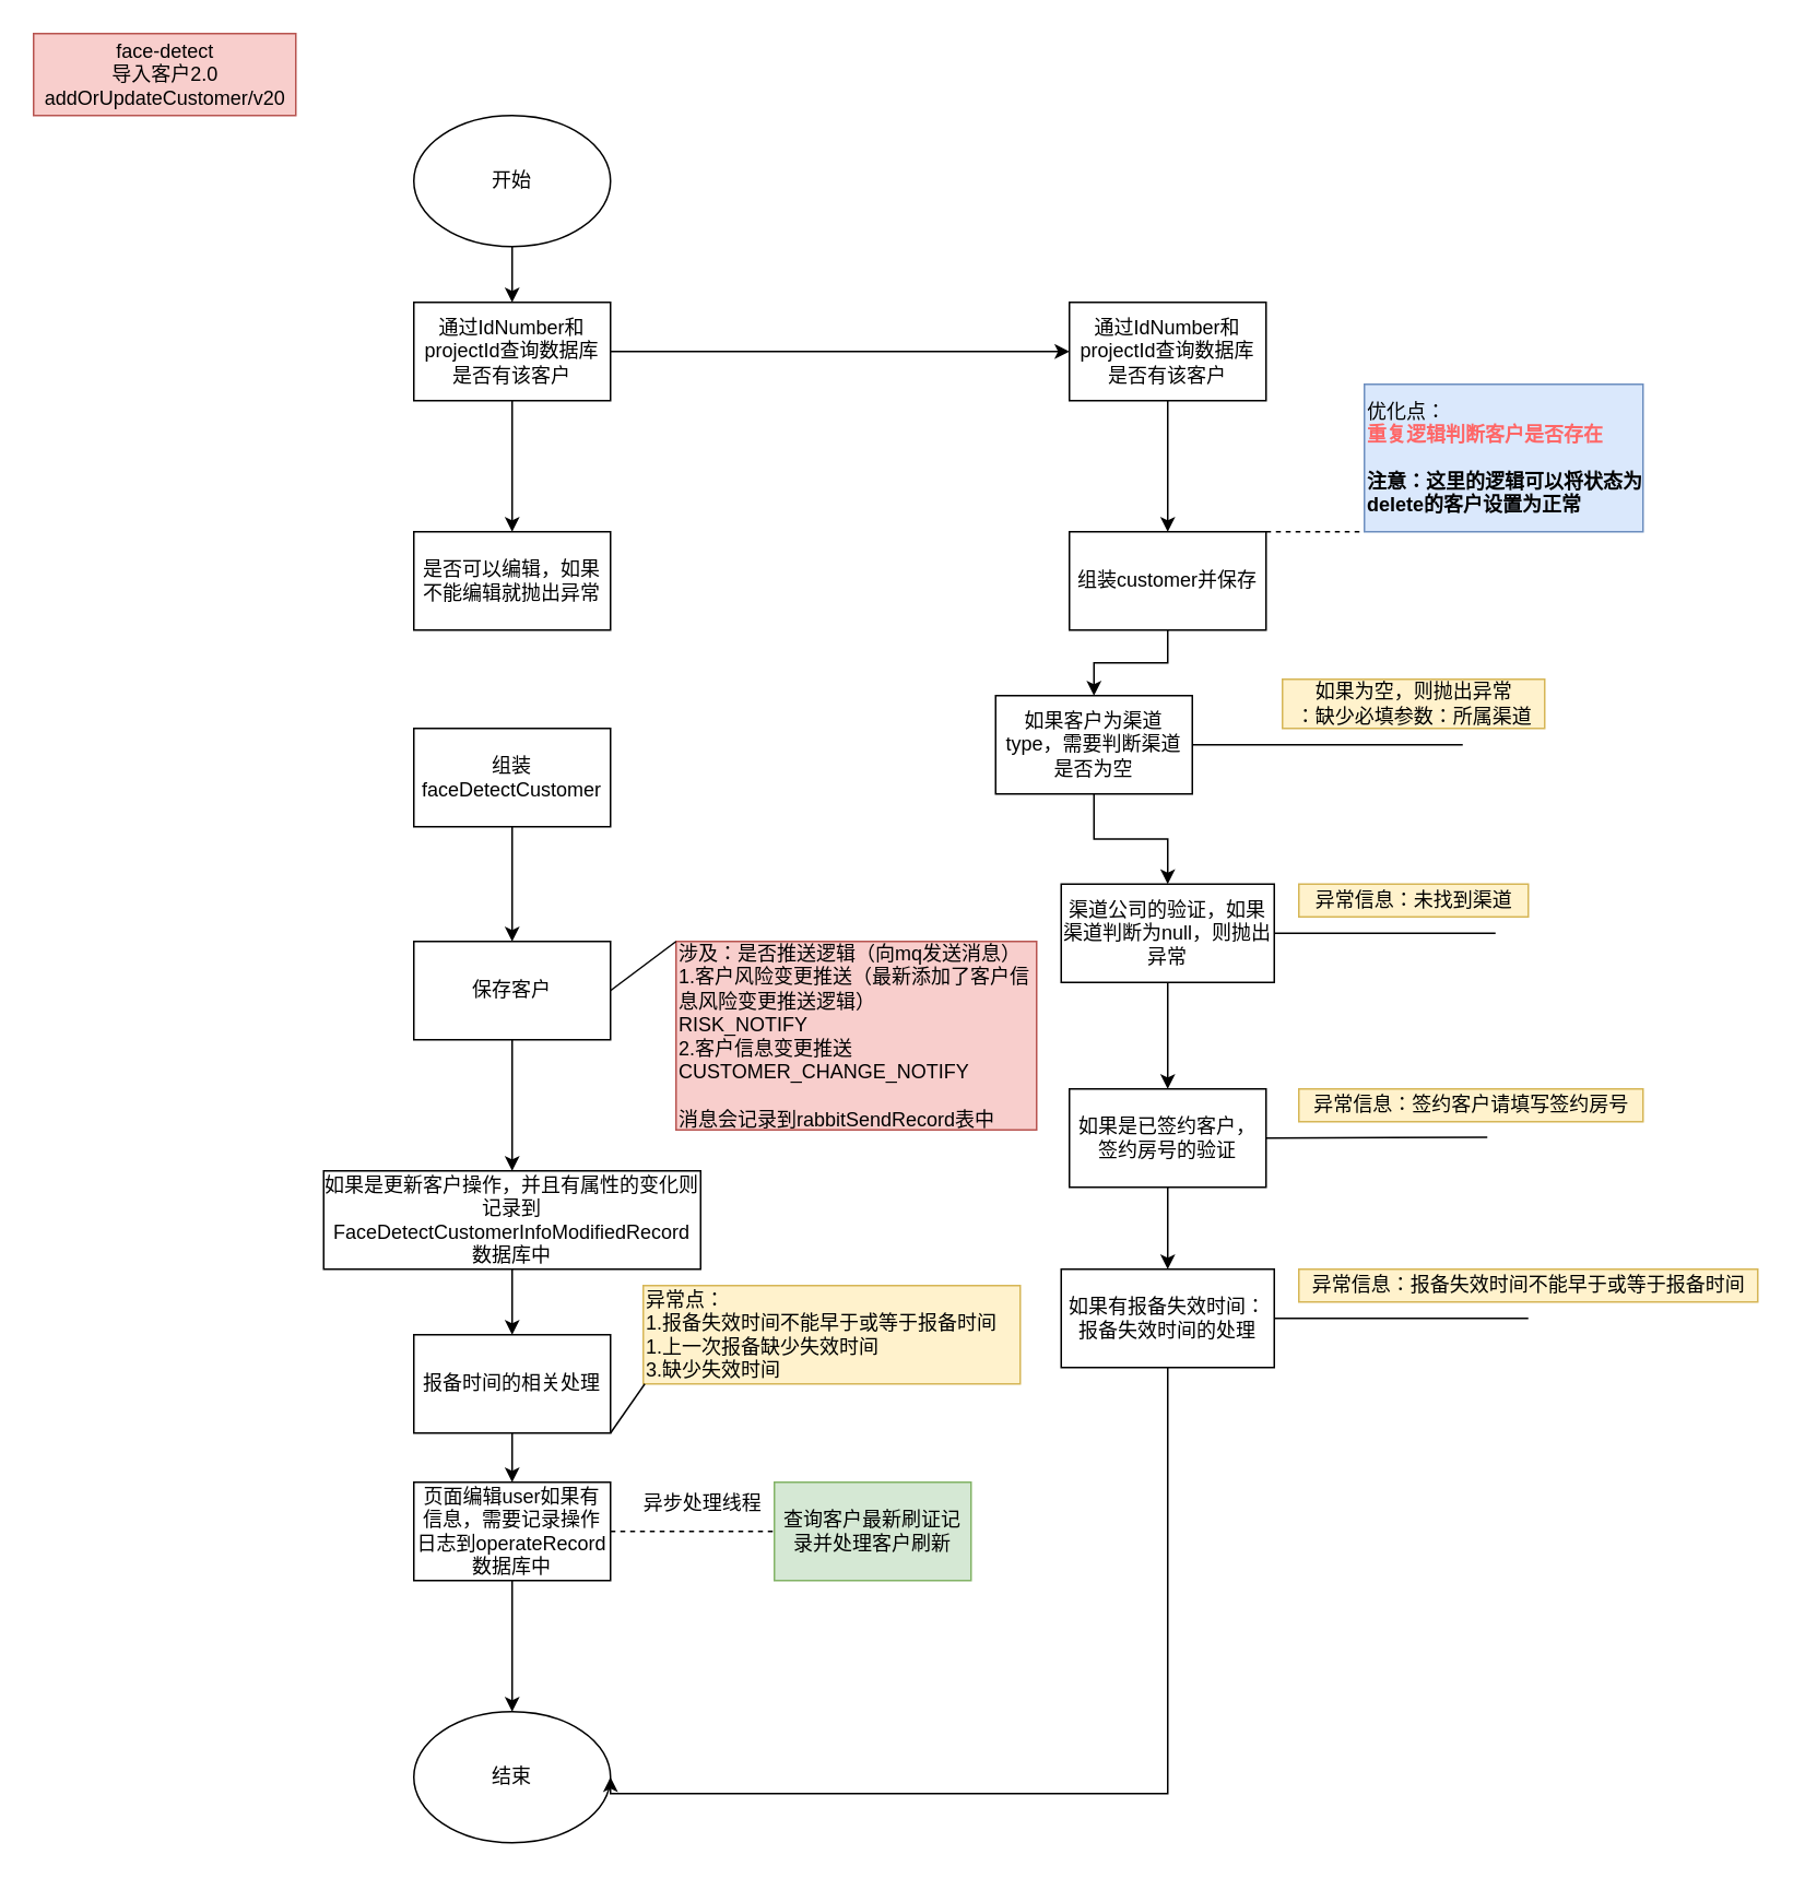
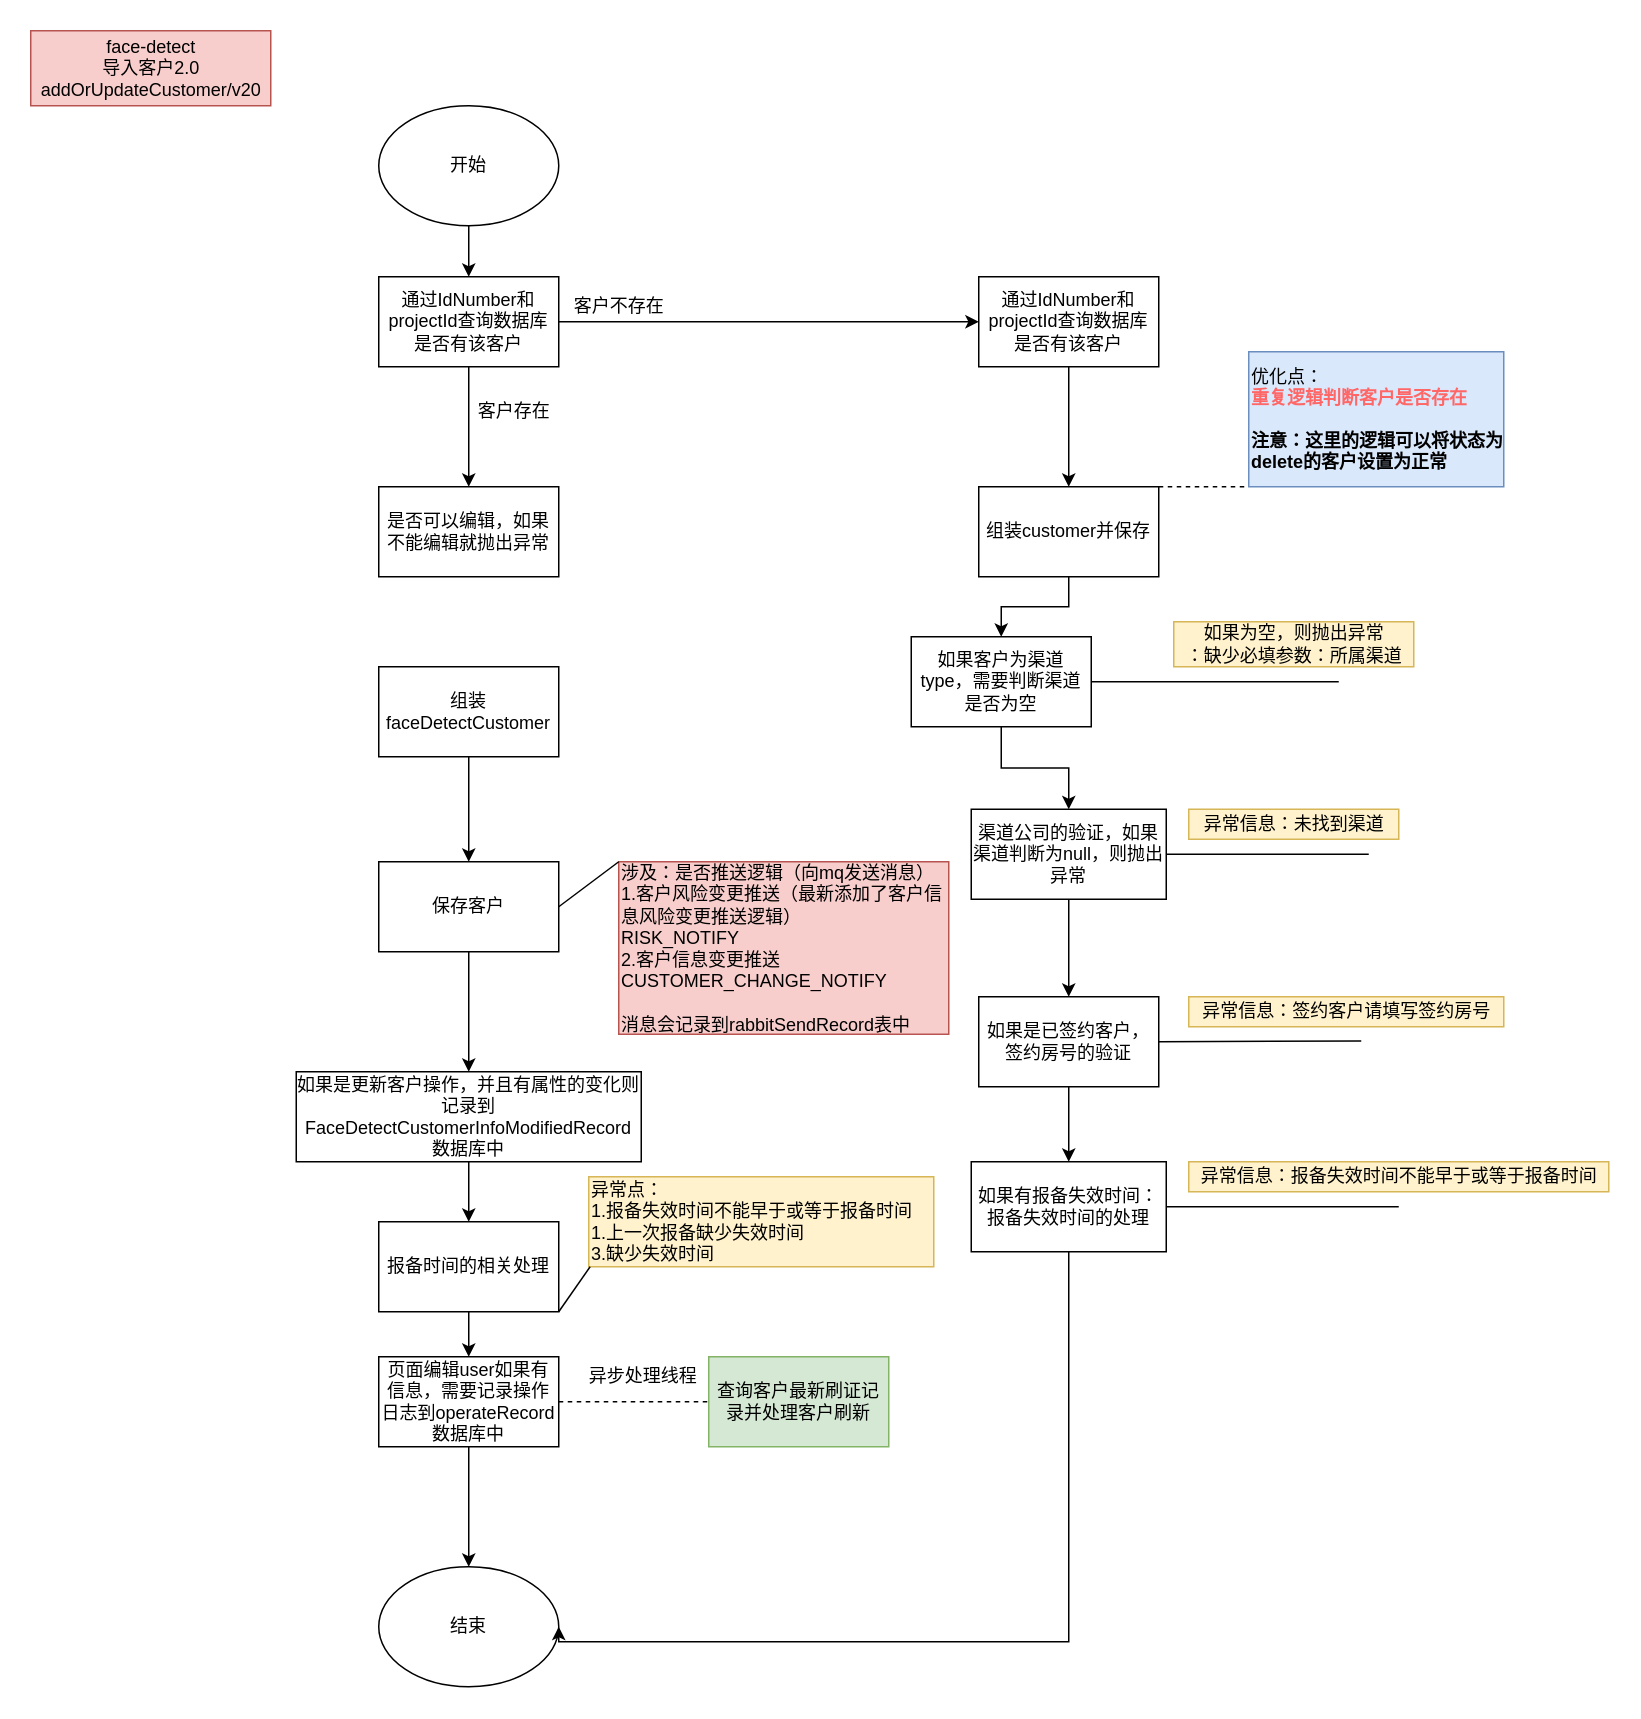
  <mxCell id="0" />
  <mxCell id="1" parent="0" />
  <mxCell id="2" value="face-detect&lt;br&gt;导入客户2.0&lt;br&gt;addOrUpdateCustomer/v20" style="text;html=1;align=center;verticalAlign=middle;resizable=0;points=[];autosize=1;fillColor=#f8cecc;strokeColor=#b85450;" parent="1" vertex="1"><mxGeometry x="20" y="20" width="160" height="50" as="geometry" /></mxCell>
  <mxCell id="3" style="edgeStyle=orthogonalEdgeStyle;rounded=0;orthogonalLoop=1;jettySize=auto;html=1;entryX=0.5;entryY=0;entryDx=0;entryDy=0;" edge="1" parent="1" source="4" target="7"><mxGeometry relative="1" as="geometry" /></mxCell>
  <mxCell id="4" value="开始" style="ellipse;whiteSpace=wrap;html=1;" parent="1" vertex="1"><mxGeometry x="252" y="70" width="120" height="80" as="geometry" /></mxCell>
  <mxCell id="5" value="" style="edgeStyle=orthogonalEdgeStyle;rounded=0;orthogonalLoop=1;jettySize=auto;html=1;" parent="1" source="7" target="15" edge="1"><mxGeometry relative="1" as="geometry" /></mxCell>
  <mxCell id="6" value="" style="edgeStyle=orthogonalEdgeStyle;rounded=0;orthogonalLoop=1;jettySize=auto;html=1;" parent="1" source="7" target="8" edge="1"><mxGeometry relative="1" as="geometry" /></mxCell>
  <mxCell id="7" value="&lt;span&gt;通过IdNumber和projectId查询数据库是否有该客户&lt;/span&gt;" style="rounded=0;whiteSpace=wrap;html=1;" parent="1" vertex="1"><mxGeometry x="252" y="184" width="120" height="60" as="geometry" /></mxCell>
  <mxCell id="8" value="&lt;span&gt;是否可以编辑，如果不能编辑就抛出异常&lt;/span&gt;" style="rounded=0;whiteSpace=wrap;html=1;" parent="1" vertex="1"><mxGeometry x="252" y="324" width="120" height="60" as="geometry" /></mxCell>
  <mxCell id="9" value="" style="edgeStyle=orthogonalEdgeStyle;rounded=0;orthogonalLoop=1;jettySize=auto;html=1;" parent="1" source="10" target="12" edge="1"><mxGeometry relative="1" as="geometry" /></mxCell>
  <mxCell id="10" value="&lt;span&gt;组装faceDetectCustomer&lt;/span&gt;" style="rounded=0;whiteSpace=wrap;html=1;" parent="1" vertex="1"><mxGeometry x="252" y="444" width="120" height="60" as="geometry" /></mxCell>
  <mxCell id="11" style="edgeStyle=orthogonalEdgeStyle;rounded=0;orthogonalLoop=1;jettySize=auto;html=1;entryX=0.5;entryY=0;entryDx=0;entryDy=0;" edge="1" parent="1" source="12" target="41"><mxGeometry relative="1" as="geometry" /></mxCell>
  <mxCell id="12" value="&lt;span&gt;保存客户&lt;/span&gt;" style="rounded=0;whiteSpace=wrap;html=1;" parent="1" vertex="1"><mxGeometry x="252" y="574" width="120" height="60" as="geometry" /></mxCell>
  <mxCell id="13" value="查询客户最新刷证记录并处理客户刷新" style="rounded=0;whiteSpace=wrap;html=1;fillColor=#d5e8d4;strokeColor=#82b366;" parent="1" vertex="1"><mxGeometry x="472" y="904" width="120" height="60" as="geometry" /></mxCell>
  <mxCell id="14" value="" style="edgeStyle=orthogonalEdgeStyle;rounded=0;orthogonalLoop=1;jettySize=auto;html=1;" parent="1" source="15" target="17" edge="1"><mxGeometry relative="1" as="geometry" /></mxCell>
  <mxCell id="15" value="&lt;span&gt;通过IdNumber和projectId查询数据库是否有该客户&lt;/span&gt;" style="rounded=0;whiteSpace=wrap;html=1;" parent="1" vertex="1"><mxGeometry x="652" y="184" width="120" height="60" as="geometry" /></mxCell>
  <mxCell id="16" style="edgeStyle=orthogonalEdgeStyle;rounded=0;orthogonalLoop=1;jettySize=auto;html=1;entryX=0.5;entryY=0;entryDx=0;entryDy=0;" edge="1" parent="1" source="17" target="24"><mxGeometry relative="1" as="geometry" /></mxCell>
  <mxCell id="17" value="&lt;span&gt;组装customer并保存&lt;/span&gt;" style="rounded=0;whiteSpace=wrap;html=1;" parent="1" vertex="1"><mxGeometry x="652" y="324" width="120" height="60" as="geometry" /></mxCell>
+ <mxCell id="18" value="客户不存在" style="text;html=1;align=center;verticalAlign=middle;resizable=0;points=[];autosize=1;" parent="1" vertex="1"><mxGeometry x="372" y="194" width="80" height="20" as="geometry" /></mxCell>
+ <mxCell id="19" value="客户存在" style="text;html=1;align=center;verticalAlign=middle;resizable=0;points=[];autosize=1;" parent="1" vertex="1"><mxGeometry x="312" y="264" width="60" height="20" as="geometry" /></mxCell>
  <mxCell id="20" value="结束" style="ellipse;whiteSpace=wrap;html=1;" parent="1" vertex="1"><mxGeometry x="252" y="1044" width="120" height="80" as="geometry" /></mxCell>
  <mxCell id="21" value="优化点：&lt;br&gt;&lt;b&gt;&lt;font color=&quot;#ff6666&quot;&gt;重复逻辑判断客户是否存在&lt;/font&gt;&lt;/b&gt;&lt;br&gt;&lt;br&gt;&lt;b&gt;注意：这里的逻辑可以将状态为delete的客户设置为正常&lt;/b&gt;" style="rounded=0;whiteSpace=wrap;html=1;fillColor=#dae8fc;strokeColor=#6c8ebf;align=left;" vertex="1" parent="1"><mxGeometry x="832" y="234" width="170" height="90" as="geometry" /></mxCell>
  <mxCell id="22" value="" style="endArrow=none;dashed=1;html=1;entryX=0;entryY=1;entryDx=0;entryDy=0;exitX=1;exitY=0;exitDx=0;exitDy=0;" edge="1" parent="1" source="17" target="21"><mxGeometry width="50" height="50" relative="1" as="geometry"><mxPoint x="722" y="484" as="sourcePoint" /><mxPoint x="822" y="279" as="targetPoint" /></mxGeometry></mxCell>
  <mxCell id="23" style="edgeStyle=orthogonalEdgeStyle;rounded=0;orthogonalLoop=1;jettySize=auto;html=1;entryX=0.5;entryY=0;entryDx=0;entryDy=0;" edge="1" parent="1" source="24" target="29"><mxGeometry relative="1" as="geometry" /></mxCell>
  <mxCell id="24" value="如果客户为渠道type，需要判断渠道是否为空" style="rounded=0;whiteSpace=wrap;html=1;" vertex="1" parent="1"><mxGeometry x="607" y="424" width="120" height="60" as="geometry" /></mxCell>
  <mxCell id="25" value="" style="endArrow=none;html=1;exitX=1;exitY=0.5;exitDx=0;exitDy=0;" edge="1" parent="1" source="24"><mxGeometry width="50" height="50" relative="1" as="geometry"><mxPoint x="812" y="484" as="sourcePoint" /><mxPoint x="892" y="454" as="targetPoint" /></mxGeometry></mxCell>
  <mxCell id="26" value="如果为空，则抛出异常&lt;br&gt;：缺少必填参数：所属渠道" style="text;html=1;align=center;verticalAlign=middle;resizable=0;points=[];autosize=1;fillColor=#fff2cc;strokeColor=#d6b656;" vertex="1" parent="1"><mxGeometry x="782" y="414" width="160" height="30" as="geometry" /></mxCell>
  <mxCell id="27" value="涉及：是否推送逻辑（向mq发送消息）&lt;br&gt;1.客户风险变更推送（最新添加了客户信息风险变更推送逻辑）&lt;br&gt;RISK_NOTIFY&lt;br&gt;2.客户信息变更推送&lt;br&gt;CUSTOMER_CHANGE_NOTIFY&lt;br&gt;&lt;br&gt;消息会记录到rabbitSendRecord表中" style="rounded=0;whiteSpace=wrap;html=1;fillColor=#f8cecc;strokeColor=#b85450;align=left;" vertex="1" parent="1"><mxGeometry x="412" y="574" width="220" height="115" as="geometry" /></mxCell>
  <mxCell id="28" value="" style="edgeStyle=orthogonalEdgeStyle;rounded=0;orthogonalLoop=1;jettySize=auto;html=1;" edge="1" parent="1" source="29" target="33"><mxGeometry relative="1" as="geometry" /></mxCell>
  <mxCell id="29" value="渠道公司的验证，如果渠道判断为null，则抛出异常" style="rounded=0;whiteSpace=wrap;html=1;" vertex="1" parent="1"><mxGeometry x="647" y="539" width="130" height="60" as="geometry" /></mxCell>
  <mxCell id="30" value="" style="endArrow=none;html=1;exitX=1;exitY=0.5;exitDx=0;exitDy=0;" edge="1" parent="1" source="29"><mxGeometry width="50" height="50" relative="1" as="geometry"><mxPoint x="842" y="584" as="sourcePoint" /><mxPoint x="912" y="569" as="targetPoint" /></mxGeometry></mxCell>
  <mxCell id="31" value="异常信息：未找到渠道" style="text;html=1;align=center;verticalAlign=middle;resizable=0;points=[];autosize=1;fillColor=#fff2cc;strokeColor=#d6b656;" vertex="1" parent="1"><mxGeometry x="792" y="539" width="140" height="20" as="geometry" /></mxCell>
  <mxCell id="32" value="" style="edgeStyle=orthogonalEdgeStyle;rounded=0;orthogonalLoop=1;jettySize=auto;html=1;" edge="1" parent="1" source="33" target="37"><mxGeometry relative="1" as="geometry" /></mxCell>
  <mxCell id="33" value="如果是已签约客户，签约房号的验证" style="rounded=0;whiteSpace=wrap;html=1;" vertex="1" parent="1"><mxGeometry x="652" y="664" width="120" height="60" as="geometry" /></mxCell>
  <mxCell id="34" value="" style="endArrow=none;html=1;exitX=1;exitY=0.5;exitDx=0;exitDy=0;" edge="1" parent="1" source="33"><mxGeometry width="50" height="50" relative="1" as="geometry"><mxPoint x="772" y="693.5" as="sourcePoint" /><mxPoint x="907" y="693.5" as="targetPoint" /></mxGeometry></mxCell>
  <mxCell id="35" value="异常信息：签约客户请填写签约房号" style="text;html=1;align=center;verticalAlign=middle;resizable=0;points=[];autosize=1;fillColor=#fff2cc;strokeColor=#d6b656;" vertex="1" parent="1"><mxGeometry x="792" y="664" width="210" height="20" as="geometry" /></mxCell>
  <mxCell id="36" style="edgeStyle=orthogonalEdgeStyle;rounded=0;orthogonalLoop=1;jettySize=auto;html=1;entryX=1;entryY=0.5;entryDx=0;entryDy=0;" edge="1" parent="1" source="37" target="20"><mxGeometry relative="1" as="geometry"><Array as="points"><mxPoint x="712" y="1094" /><mxPoint x="372" y="1094" /></Array></mxGeometry></mxCell>
  <mxCell id="37" value="如果有报备失效时间：&lt;br&gt;报备失效时间的处理" style="rounded=0;whiteSpace=wrap;html=1;" vertex="1" parent="1"><mxGeometry x="647" y="774" width="130" height="60" as="geometry" /></mxCell>
  <mxCell id="38" value="" style="endArrow=none;html=1;exitX=1;exitY=0.5;exitDx=0;exitDy=0;" edge="1" parent="1" source="37"><mxGeometry width="50" height="50" relative="1" as="geometry"><mxPoint x="797" y="804.5" as="sourcePoint" /><mxPoint x="932" y="804" as="targetPoint" /></mxGeometry></mxCell>
  <mxCell id="39" value="异常信息：报备失效时间不能早于或等于报备时间" style="text;html=1;align=center;verticalAlign=middle;resizable=0;points=[];autosize=1;fillColor=#fff2cc;strokeColor=#d6b656;" vertex="1" parent="1"><mxGeometry x="792" y="774" width="280" height="20" as="geometry" /></mxCell>
  <mxCell id="40" value="" style="edgeStyle=orthogonalEdgeStyle;rounded=0;orthogonalLoop=1;jettySize=auto;html=1;" edge="1" parent="1" source="41" target="43"><mxGeometry relative="1" as="geometry" /></mxCell>
  <mxCell id="41" value="&lt;span&gt;如果是更新客户操作，并且有属性的变化则记录到FaceDetectCustomerInfoModifiedRecord数据库中&lt;/span&gt;" style="rounded=0;whiteSpace=wrap;html=1;" vertex="1" parent="1"><mxGeometry x="197" y="714" width="230" height="60" as="geometry" /></mxCell>
  <mxCell id="42" value="" style="edgeStyle=orthogonalEdgeStyle;rounded=0;orthogonalLoop=1;jettySize=auto;html=1;" edge="1" parent="1" source="43" target="47"><mxGeometry relative="1" as="geometry" /></mxCell>
  <mxCell id="43" value="报备时间的相关处理" style="rounded=0;whiteSpace=wrap;html=1;" vertex="1" parent="1"><mxGeometry x="252" y="814" width="120" height="60" as="geometry" /></mxCell>
  <mxCell id="44" value="异常点：&lt;br&gt;1.报备失效时间不能早于或等于报备时间&lt;br&gt;1.上一次报备缺少失效时间&lt;br&gt;3.缺少失效时间" style="text;html=1;align=left;verticalAlign=middle;resizable=0;points=[];autosize=1;fillColor=#fff2cc;strokeColor=#d6b656;" vertex="1" parent="1"><mxGeometry x="392" y="784" width="230" height="60" as="geometry" /></mxCell>
  <mxCell id="45" value="" style="endArrow=none;html=1;exitX=1;exitY=1;exitDx=0;exitDy=0;entryX=0.004;entryY=1;entryDx=0;entryDy=0;entryPerimeter=0;" edge="1" parent="1" source="43" target="44"><mxGeometry width="50" height="50" relative="1" as="geometry"><mxPoint x="402" y="784" as="sourcePoint" /><mxPoint x="452" y="734" as="targetPoint" /></mxGeometry></mxCell>
  <mxCell id="46" value="" style="edgeStyle=orthogonalEdgeStyle;rounded=0;orthogonalLoop=1;jettySize=auto;html=1;" edge="1" parent="1" source="47" target="20"><mxGeometry relative="1" as="geometry" /></mxCell>
  <mxCell id="47" value="页面编辑user如果有信息，需要记录操作日志到operateRecord数据库中" style="rounded=0;whiteSpace=wrap;html=1;" vertex="1" parent="1"><mxGeometry x="252" y="904" width="120" height="60" as="geometry" /></mxCell>
  <mxCell id="48" value="" style="endArrow=none;dashed=1;html=1;exitX=1;exitY=0.5;exitDx=0;exitDy=0;entryX=0;entryY=0.5;entryDx=0;entryDy=0;" edge="1" parent="1" source="47" target="13"><mxGeometry width="50" height="50" relative="1" as="geometry"><mxPoint x="379" y="874" as="sourcePoint" /><mxPoint x="488" y="874" as="targetPoint" /></mxGeometry></mxCell>
  <mxCell id="49" value="异步处理线程" style="text;html=1;align=center;verticalAlign=middle;resizable=0;points=[];autosize=1;" vertex="1" parent="1"><mxGeometry x="383" y="907" width="90" height="20" as="geometry" /></mxCell>
  <mxCell id="50" value="" style="endArrow=none;html=1;exitX=1;exitY=0.5;exitDx=0;exitDy=0;entryX=0;entryY=0;entryDx=0;entryDy=0;" edge="1" parent="1" source="12" target="27"><mxGeometry width="50" height="50" relative="1" as="geometry"><mxPoint x="872" y="594" as="sourcePoint" /><mxPoint x="922" y="544" as="targetPoint" /></mxGeometry></mxCell>
